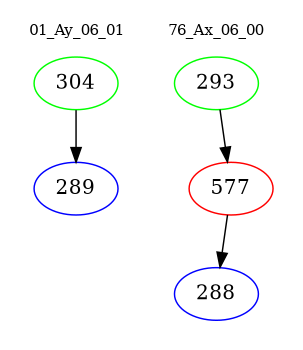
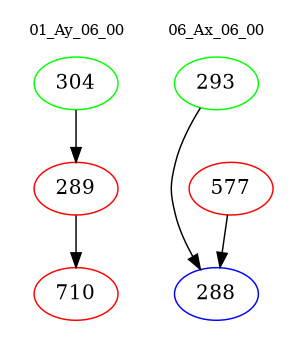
  digraph {
    node [color=green]
    edge [color=black]
    n1 [label=304]
-   n2 [color=blue label=289]
+   n2 [color=red label=289]
+   n3 [color=red label=710]
    n4 [label=293]
    n5 [color=blue label=288]
    n6 [color=red label=577]
    subgraph cluster_1 {
      color=white
      fontsize=10
-     label="01_Ay_06_01"
+     label="01_Ay_06_00"
      n1
      n2
+     n3
    }
    subgraph cluster_2 {
      color=white
      fontsize=10
-     label="76_Ax_06_00"
+     label="06_Ax_06_00"
      n4
      n5
      n6
    }
    n1 -> n2
-   n4 -> n6
+   n2 -> n3
+   n4 -> n5
    n6 -> n5
  }
